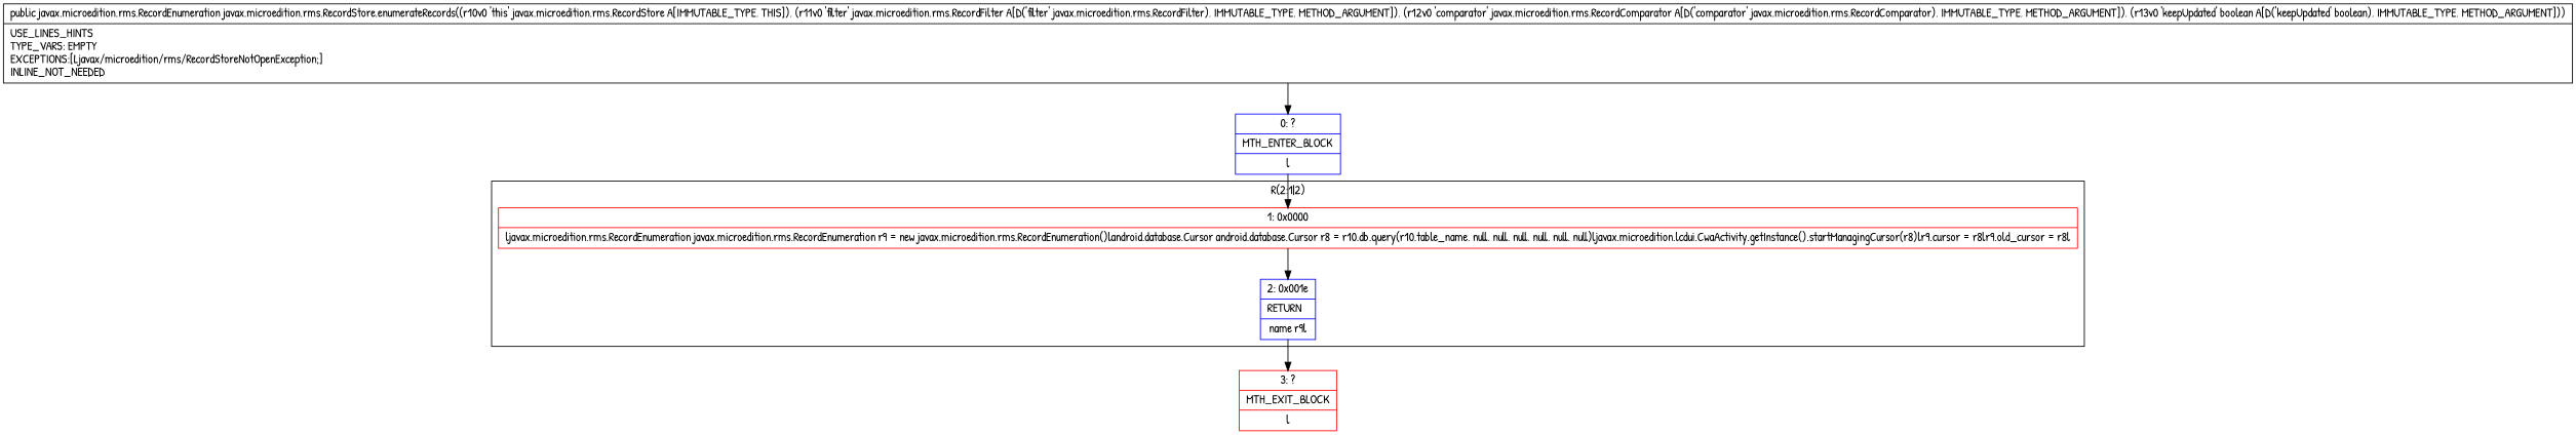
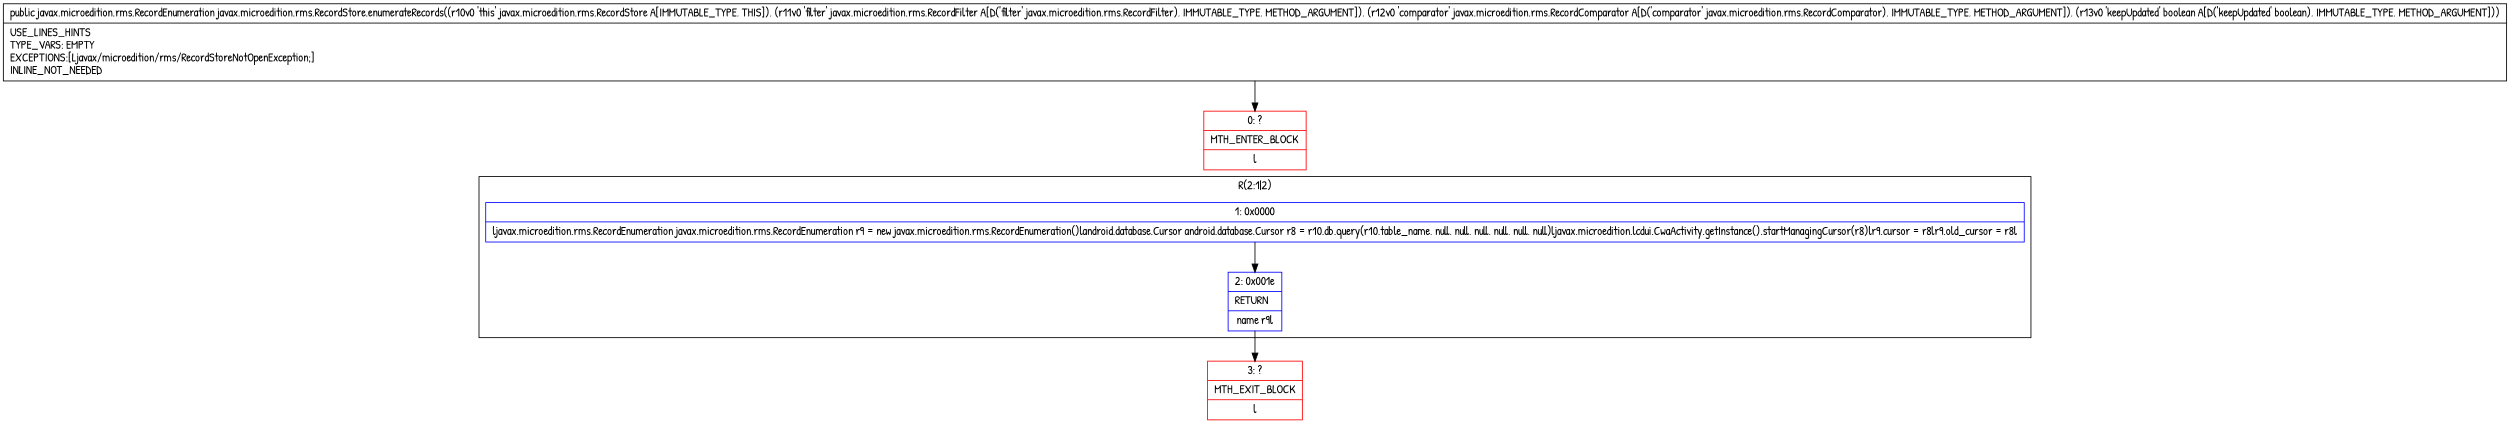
  digraph {
    fontname="Patrick Hand"
    node [color=blue fontname="Patrick Hand" shape=record]
    edge [fontname="Patrick Hand"]
-   n1 [color=red label="{1\:\ 0x0000|ljavax.microedition.rms.RecordEnumeration javax.microedition.rms.RecordEnumeration r9 = new javax.microedition.rms.RecordEnumeration()landroid.database.Cursor android.database.Cursor r8 = r10.db.query(r10.table_name, null, null, null, null, null, null)ljavax.microedition.lcdui.CwaActivity.getInstance().startManagingCursor(r8)lr9.cursor = r8lr9.old_cursor = r8l}"]
+   n1 [label="{1\:\ 0x0000|ljavax.microedition.rms.RecordEnumeration javax.microedition.rms.RecordEnumeration r9 = new javax.microedition.rms.RecordEnumeration()landroid.database.Cursor android.database.Cursor r8 = r10.db.query(r10.table_name, null, null, null, null, null, null)ljavax.microedition.lcdui.CwaActivity.getInstance().startManagingCursor(r8)lr9.cursor = r8lr9.old_cursor = r8l}"]
    n2 [label="{2\:\ 0x001e|RETURN\l|name r9l}"]
    n3 [color=red label="{3\:\ ?|MTH_EXIT_BLOCK\l|l}"]
-   n4 [label="{0\:\ ?|MTH_ENTER_BLOCK\l|l}"]
+   n4 [color=red label="{0\:\ ?|MTH_ENTER_BLOCK\l|l}"]
    n5 [label="{public javax.microedition.rms.RecordEnumeration javax.microedition.rms.RecordStore.enumerateRecords((r10v0 'this' javax.microedition.rms.RecordStore A[IMMUTABLE_TYPE, THIS]), (r11v0 'filter' javax.microedition.rms.RecordFilter A[D('filter' javax.microedition.rms.RecordFilter), IMMUTABLE_TYPE, METHOD_ARGUMENT]), (r12v0 'comparator' javax.microedition.rms.RecordComparator A[D('comparator' javax.microedition.rms.RecordComparator), IMMUTABLE_TYPE, METHOD_ARGUMENT]), (r13v0 'keepUpdated' boolean A[D('keepUpdated' boolean), IMMUTABLE_TYPE, METHOD_ARGUMENT]))  | USE_LINES_HINTS\lTYPE_VARS: EMPTY\lEXCEPTIONS:[Ljavax\/microedition\/rms\/RecordStoreNotOpenException;]\lINLINE_NOT_NEEDED\l}" color=""]
    subgraph cluster_1 {
      label="R(2:1|2)"
      n1
      n2
    }
    n1 -> n2
    n2 -> n3
-   n4 -> n1
    n5 -> n4
  }
